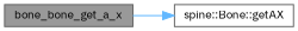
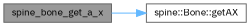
  digraph {
    rankdir=LR
    fontname="IBM Plex Sans"
    node [fontname="IBM Plex Sans" fontsize=10 shape=box style=filled]
-   n1 [color=gray40 fillcolor=grey60 fontcolor=black height=0.2 label=bone_bone_get_a_x width=0.4]
+   n1 [color=gray40 fillcolor=grey60 fontcolor=black height=0.2 label=spine_bone_get_a_x width=0.4]
    n2 [color=grey40 fillcolor=white height=0.2 label="spine::Bone::getAX" width=0.4]
    n1 -> n2 [color=steelblue1 fontname="IBM Plex Sans" fontsize=10 labelfontname=Helvetica labelfontsize=10 style=solid]
  }
